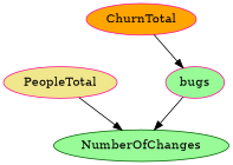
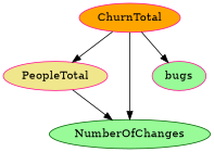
  digraph {
    node [color=deeppink fillcolor=palegreen style=filled]
    PeopleTotal [fillcolor=khaki]
    NumberOfChanges [color=darkgreen]
    ChurnTotal [fillcolor=orange]
    bugs
    PeopleTotal -> NumberOfChanges
-   bugs -> NumberOfChanges
+   ChurnTotal -> PeopleTotal
+   ChurnTotal -> NumberOfChanges
    ChurnTotal -> bugs
  }
